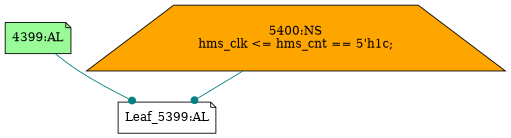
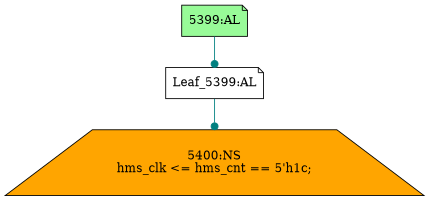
  strict digraph {
    node [shape=note style=filled]
    edge [arrowhead=dot color=teal cond="[]" lineno=None]
-   n1 [ast="<pyverilog.vparser.ast.Always object at 0x7f13b557d290>" clk_sens=True fillcolor=palegreen label="4399:AL" sens="['clk']" statements="[]" typ=Always use_var="['hms_cnt']"]
+   n1 [ast="<pyverilog.vparser.ast.Always object at 0x7f13b557d290>" clk_sens=True fillcolor=palegreen label="5399:AL" sens="['clk']" statements="[]" typ=Always use_var="['hms_cnt']"]
    n2 [def_var="['hms_clk']" fillcolor=white label="Leaf_5399:AL"]
    n3 [ast="<pyverilog.vparser.ast.NonblockingSubstitution object at 0x7f13b557d390>" fillcolor=orange label="5400:NS\nhms_clk <= hms_cnt == 5'h1c;" shape=trapezium statements="[<pyverilog.vparser.ast.NonblockingSubstitution object at 0x7f13b557d390>]" typ=NonblockingSubstitution]
    n1 -> n2
-   n3 -> n2
+   n2 -> n3
  }
